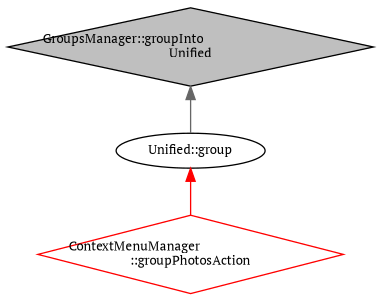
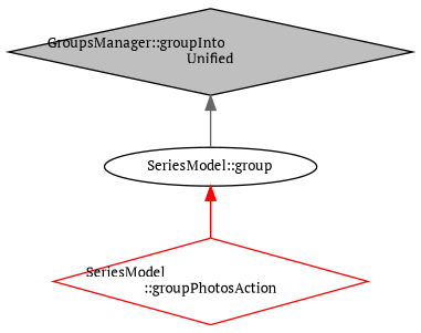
  digraph {
    fontname="PT Serif"
    rankdir=TB
    node [color=black fillcolor=white fontname="PT Serif" fontsize=10 shape=diamond style=filled]
    edge [dir=back fontname="PT Serif" fontsize=10 labelfontname=Helvetica labelfontsize=10 style=solid]
    n1 [fillcolor=grey75 fontcolor=black height=0.2 label="GroupsManager::groupInto\lUnified" width=0.4]
-   n2 [height=0.2 label="Unified::group" shape=ellipse width=0.4]
-   n3 [color=red height=0.2 label="ContextMenuManager\l::groupPhotosAction" width=0.4]
+   n2 [height=0.2 label="SeriesModel::group" shape=ellipse width=0.4]
+   n3 [color=red height=0.2 label="SeriesModel\l::groupPhotosAction" width=0.4]
    n1 -> n2 [color=gray40]
    n2 -> n3 [color=red]
  }
